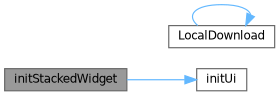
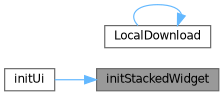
  digraph {
    rankdir=RL
    node [color=grey40 fillcolor=white fontname=Helvetica fontsize=10 shape=box style=filled]
    edge [color=steelblue1 dir=back fontname=Helvetica fontsize=10 labelfontname=Helvetica labelfontsize=10 style=solid]
    n1 [color=gray40 fillcolor=grey60 fontcolor=black height=0.2 label=initStackedWidget width=0.4]
    n2 [height=0.2 label=initUi width=0.4]
    n3 [height=0.2 label=LocalDownload width=0.4]
-   n2 -> n1
+   n1 -> n2
    n3 -> n3
  }
